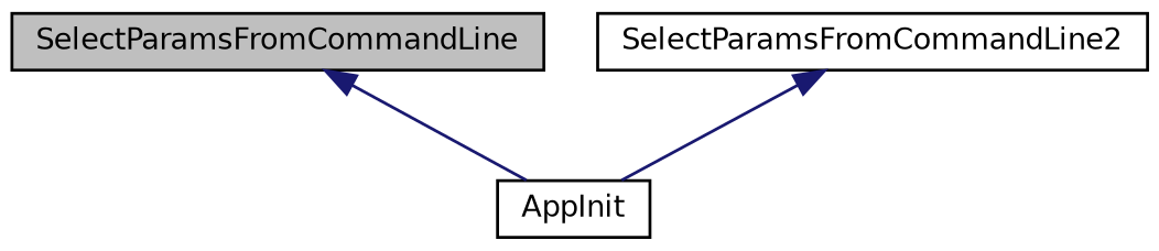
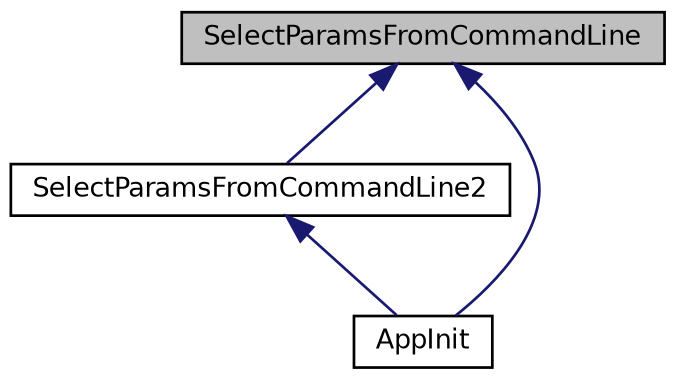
  digraph {
    rankdir=TB
    node [color=black fillcolor=white fontname=Helvetica fontsize=10 shape=record style=filled]
    edge [color=midnightblue dir=back fontname=Helvetica fontsize=10 labelfontname=Helvetica labelfontsize=10 style=solid]
    n1 [fillcolor=grey75 fontcolor=black height=0.2 label=SelectParamsFromCommandLine width=0.4]
    n2 [height=0.2 label=SelectParamsFromCommandLine2 width=0.4]
    n3 [height=0.2 label=AppInit width=0.4]
+   n1 -> n2
    n1 -> n3
    n2 -> n3
  }
